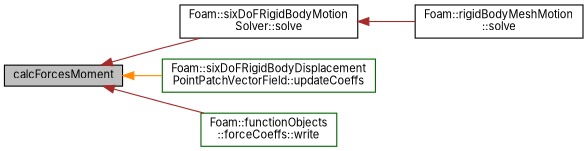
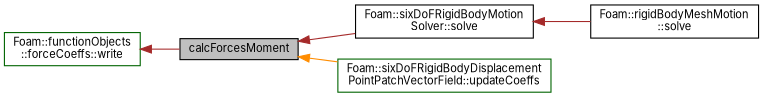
  digraph {
    fontname=Inter
    rankdir=LR
    node [color=black fontname=Inter fontsize=10 shape=record]
    edge [color=brown dir=back fontname=Inter fontsize=10 labelfontname=Helvetica labelfontsize=10 style=solid]
    n1 [fillcolor=grey75 fontcolor=black height=0.2 label=calcForcesMoment style=filled width=0.4]
    n2 [height=0.2 label="Foam::sixDoFRigidBodyMotion\lSolver::solve" width=0.4]
    n3 [color=darkgreen height=0.2 label="Foam::sixDoFRigidBodyDisplacement\lPointPatchVectorField::updateCoeffs" width=0.4]
    n4 [color=darkgreen height=0.2 label="Foam::functionObjects\l::forceCoeffs::write" width=0.4]
    n5 [height=0.2 label="Foam::rigidBodyMeshMotion\l::solve" width=0.4]
    n1 -> n2
    n1 -> n3 [color=darkorange]
-   n1 -> n4
+   n4 -> n1
    n2 -> n5
  }
